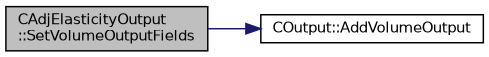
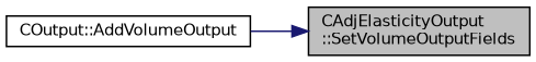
  digraph {
    rankdir=LR
    node [color=black fontname=Helvetica fontsize=10 shape=record style=filled]
    n1 [fillcolor=grey75 fontcolor=black height=0.2 label="CAdjElasticityOutput\l::SetVolumeOutputFields" width=0.4]
    n2 [fillcolor=white height=0.2 label="COutput::AddVolumeOutput" width=0.4]
-   n1 -> n2 [color=midnightblue fontname=Helvetica fontsize=10 labelfontname=Helvetica labelfontsize=10 style=solid]
+   n2 -> n1 [color=midnightblue fontname=Helvetica fontsize=10 labelfontname=Helvetica labelfontsize=10 style=solid]
  }
